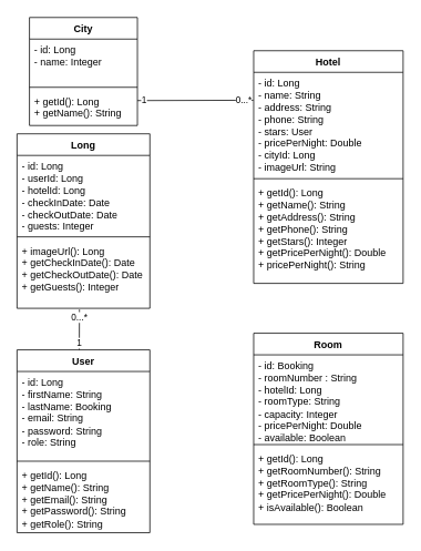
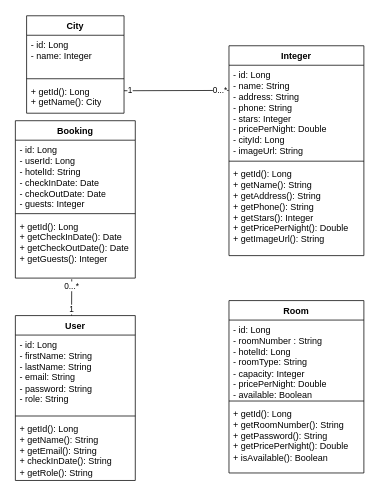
  <mxCell id="0" />
  <mxCell id="1" parent="0" />
  <mxCell id="2" value="City                         " style="swimlane;fontStyle=1;align=center;verticalAlign=top;childLayout=stackLayout;horizontal=1;startSize=26;horizontalStack=0;resizeParent=1;resizeParentMax=0;resizeLast=0;collapsible=1;marginBottom=0;whiteSpace=wrap;html=1;" parent="1" vertex="1"><mxGeometry x="35" y="20" width="130" height="130" as="geometry" /></mxCell>
  <mxCell id="3" value="- id: Long   &lt;div&gt;- &lt;span class=&quot;hljs-type&quot;&gt;name&lt;/span&gt;: Integer&amp;nbsp;&amp;nbsp;&lt;/div&gt;" style="text;strokeColor=none;fillColor=none;align=left;verticalAlign=top;spacingLeft=4;spacingRight=4;overflow=hidden;rotatable=0;points=[[0,0.5],[1,0.5]];portConstraint=eastwest;whiteSpace=wrap;html=1;" parent="2" vertex="1"><mxGeometry y="26" width="130" height="54" as="geometry" /></mxCell>
  <mxCell id="4" value="" style="line;strokeWidth=1;fillColor=none;align=left;verticalAlign=middle;spacingTop=-1;spacingLeft=3;spacingRight=3;rotatable=0;labelPosition=right;points=[];portConstraint=eastwest;strokeColor=inherit;" parent="2" vertex="1"><mxGeometry y="80" width="130" height="8" as="geometry" /></mxCell>
- <mxCell id="5" value="+ getId(): Long&lt;br&gt;+ getName(): String" style="text;strokeColor=none;fillColor=none;align=left;verticalAlign=top;spacingLeft=4;spacingRight=4;overflow=hidden;rotatable=0;points=[[0,0.5],[1,0.5]];portConstraint=eastwest;whiteSpace=wrap;html=1;" parent="2" vertex="1"><mxGeometry y="88" width="130" height="42" as="geometry" /></mxCell>
- <mxCell id="6" value="Hotel                         " style="swimlane;fontStyle=1;align=center;verticalAlign=top;childLayout=stackLayout;horizontal=1;startSize=26;horizontalStack=0;resizeParent=1;resizeParentMax=0;resizeLast=0;collapsible=1;marginBottom=0;whiteSpace=wrap;html=1;" parent="1" vertex="1"><mxGeometry x="305" y="60" width="180" height="280" as="geometry" /></mxCell>
- <mxCell id="7" value="- id: Long&lt;div&gt;- &lt;span class=&quot;hljs-type&quot;&gt;name&lt;/span&gt;: String&lt;/div&gt;&lt;div&gt;- address: String&lt;/div&gt;&lt;div&gt;- phone: String&lt;div&gt;- stars:&amp;nbsp;&lt;span class=&quot;hljs-type&quot;&gt;User&lt;/span&gt;&lt;div&gt;- pricePerNight:&amp;nbsp;&lt;span class=&quot;hljs-type&quot;&gt;Double&lt;/span&gt;&amp;nbsp;&lt;div&gt;- cityId: Long&amp;nbsp;&lt;/div&gt;&lt;/div&gt;&lt;/div&gt;&lt;/div&gt;&lt;div&gt;-&amp;nbsp;imageUrl: String&lt;/div&gt;" style="text;strokeColor=none;fillColor=none;align=left;verticalAlign=top;spacingLeft=4;spacingRight=4;overflow=hidden;rotatable=0;points=[[0,0.5],[1,0.5]];portConstraint=eastwest;whiteSpace=wrap;html=1;" parent="6" vertex="1"><mxGeometry y="26" width="180" height="124" as="geometry" /></mxCell>
+ <mxCell id="5" value="+ getId(): Long&lt;br&gt;+ getName(): City" style="text;strokeColor=none;fillColor=none;align=left;verticalAlign=top;spacingLeft=4;spacingRight=4;overflow=hidden;rotatable=0;points=[[0,0.5],[1,0.5]];portConstraint=eastwest;whiteSpace=wrap;html=1;" parent="2" vertex="1"><mxGeometry y="88" width="130" height="42" as="geometry" /></mxCell>
+ <mxCell id="6" value="Integer                         " style="swimlane;fontStyle=1;align=center;verticalAlign=top;childLayout=stackLayout;horizontal=1;startSize=26;horizontalStack=0;resizeParent=1;resizeParentMax=0;resizeLast=0;collapsible=1;marginBottom=0;whiteSpace=wrap;html=1;" parent="1" vertex="1"><mxGeometry x="305" y="60" width="180" height="280" as="geometry" /></mxCell>
+ <mxCell id="7" value="- id: Long&lt;div&gt;- &lt;span class=&quot;hljs-type&quot;&gt;name&lt;/span&gt;: String&lt;/div&gt;&lt;div&gt;- address: String&lt;/div&gt;&lt;div&gt;- phone: String&lt;div&gt;- stars:&amp;nbsp;&lt;span class=&quot;hljs-type&quot;&gt;Integer&lt;/span&gt;&lt;div&gt;- pricePerNight:&amp;nbsp;&lt;span class=&quot;hljs-type&quot;&gt;Double&lt;/span&gt;&amp;nbsp;&lt;div&gt;- cityId: Long&amp;nbsp;&lt;/div&gt;&lt;/div&gt;&lt;/div&gt;&lt;/div&gt;&lt;div&gt;-&amp;nbsp;imageUrl: String&lt;/div&gt;" style="text;strokeColor=none;fillColor=none;align=left;verticalAlign=top;spacingLeft=4;spacingRight=4;overflow=hidden;rotatable=0;points=[[0,0.5],[1,0.5]];portConstraint=eastwest;whiteSpace=wrap;html=1;" parent="6" vertex="1"><mxGeometry y="26" width="180" height="124" as="geometry" /></mxCell>
  <mxCell id="8" value="" style="line;strokeWidth=1;fillColor=none;align=left;verticalAlign=middle;spacingTop=-1;spacingLeft=3;spacingRight=3;rotatable=0;labelPosition=right;points=[];portConstraint=eastwest;strokeColor=inherit;" parent="6" vertex="1"><mxGeometry y="150" width="180" height="8" as="geometry" /></mxCell>
- <mxCell id="9" value="+ getId(): Long&lt;div&gt;+ getName(): String&lt;/div&gt;&lt;div&gt;+ getAddress(): String&lt;/div&gt;&lt;div&gt;+ getPhone(): String&lt;/div&gt;&lt;div&gt;+ getStars(): &lt;span class=&quot;hljs-type&quot;&gt;Integer&lt;/span&gt;&lt;/div&gt;&lt;div&gt;+ getPricePerNight(): &lt;span class=&quot;hljs-type&quot;&gt;Double&lt;/span&gt;&lt;/div&gt;&lt;div&gt;&lt;span class=&quot;hljs-type&quot;&gt;+ pricePerNight(): String&lt;/span&gt;&lt;/div&gt;" style="text;strokeColor=none;fillColor=none;align=left;verticalAlign=top;spacingLeft=4;spacingRight=4;overflow=hidden;rotatable=0;points=[[0,0.5],[1,0.5]];portConstraint=eastwest;whiteSpace=wrap;html=1;" parent="6" vertex="1"><mxGeometry y="158" width="180" height="122" as="geometry" /></mxCell>
+ <mxCell id="9" value="+ getId(): Long&lt;div&gt;+ getName(): String&lt;/div&gt;&lt;div&gt;+ getAddress(): String&lt;/div&gt;&lt;div&gt;+ getPhone(): String&lt;/div&gt;&lt;div&gt;+ getStars(): &lt;span class=&quot;hljs-type&quot;&gt;Integer&lt;/span&gt;&lt;/div&gt;&lt;div&gt;+ getPricePerNight(): &lt;span class=&quot;hljs-type&quot;&gt;Double&lt;/span&gt;&lt;/div&gt;&lt;div&gt;&lt;span class=&quot;hljs-type&quot;&gt;+ getImageUrl(): String&lt;/span&gt;&lt;/div&gt;" style="text;strokeColor=none;fillColor=none;align=left;verticalAlign=top;spacingLeft=4;spacingRight=4;overflow=hidden;rotatable=0;points=[[0,0.5],[1,0.5]];portConstraint=eastwest;whiteSpace=wrap;html=1;" parent="6" vertex="1"><mxGeometry y="158" width="180" height="122" as="geometry" /></mxCell>
  <mxCell id="10" value="" style="endArrow=none;html=1;rounded=0;entryX=-0.002;entryY=0.271;entryDx=0;entryDy=0;entryPerimeter=0;" parent="1" target="7" edge="1"><mxGeometry width="50" height="50" relative="1" as="geometry"><mxPoint x="165" y="120" as="sourcePoint" /><mxPoint x="275" y="110" as="targetPoint" /></mxGeometry></mxCell>
  <mxCell id="11" value="0...*" style="edgeLabel;html=1;align=center;verticalAlign=middle;resizable=0;points=[];" parent="10" vertex="1" connectable="0"><mxGeometry x="0.838" y="1" relative="1" as="geometry"><mxPoint as="offset" /></mxGeometry></mxCell>
  <mxCell id="12" value="1" style="edgeLabel;html=1;align=center;verticalAlign=middle;resizable=0;points=[];" parent="10" vertex="1" connectable="0"><mxGeometry x="-0.88" y="1" relative="1" as="geometry"><mxPoint as="offset" /></mxGeometry></mxCell>
  <mxCell id="13" value="Room                         " style="swimlane;fontStyle=1;align=center;verticalAlign=top;childLayout=stackLayout;horizontal=1;startSize=26;horizontalStack=0;resizeParent=1;resizeParentMax=0;resizeLast=0;collapsible=1;marginBottom=0;whiteSpace=wrap;html=1;" parent="1" vertex="1"><mxGeometry x="305" y="400" width="180" height="230" as="geometry" /></mxCell>
- <mxCell id="14" value="- id: Booking&lt;div&gt;-&amp;nbsp;roomNumber : String&lt;br&gt;&lt;div&gt;- hotelId: Long&lt;/div&gt;&lt;div&gt;- roomType: String&lt;/div&gt;&lt;div&gt;-&amp;nbsp;&lt;span style=&quot;background-color: transparent; color: light-dark(rgb(0, 0, 0), rgb(255, 255, 255));&quot;&gt;capacity&lt;/span&gt;&lt;span style=&quot;background-color: transparent; color: light-dark(rgb(0, 0, 0), rgb(255, 255, 255));&quot;&gt;:&amp;nbsp;&lt;/span&gt;&lt;span style=&quot;background-color: transparent;&quot;&gt;Integer&lt;/span&gt;&lt;/div&gt;&lt;div&gt;- pricePerNight: &lt;span class=&quot;hljs-type&quot;&gt;Double&lt;/span&gt;&lt;/div&gt;&lt;div&gt;- available: &lt;span class=&quot;hljs-type&quot;&gt;Boolean&lt;/span&gt;&lt;/div&gt;&lt;/div&gt;" style="text;strokeColor=none;fillColor=none;align=left;verticalAlign=top;spacingLeft=4;spacingRight=4;overflow=hidden;rotatable=0;points=[[0,0.5],[1,0.5]];portConstraint=eastwest;whiteSpace=wrap;html=1;" parent="13" vertex="1"><mxGeometry y="26" width="180" height="104" as="geometry" /></mxCell>
+ <mxCell id="14" value="- id: Long&lt;div&gt;-&amp;nbsp;roomNumber : String&lt;br&gt;&lt;div&gt;- hotelId: Long&lt;/div&gt;&lt;div&gt;- roomType: String&lt;/div&gt;&lt;div&gt;-&amp;nbsp;&lt;span style=&quot;background-color: transparent; color: light-dark(rgb(0, 0, 0), rgb(255, 255, 255));&quot;&gt;capacity&lt;/span&gt;&lt;span style=&quot;background-color: transparent; color: light-dark(rgb(0, 0, 0), rgb(255, 255, 255));&quot;&gt;:&amp;nbsp;&lt;/span&gt;&lt;span style=&quot;background-color: transparent;&quot;&gt;Integer&lt;/span&gt;&lt;/div&gt;&lt;div&gt;- pricePerNight: &lt;span class=&quot;hljs-type&quot;&gt;Double&lt;/span&gt;&lt;/div&gt;&lt;div&gt;- available: &lt;span class=&quot;hljs-type&quot;&gt;Boolean&lt;/span&gt;&lt;/div&gt;&lt;/div&gt;" style="text;strokeColor=none;fillColor=none;align=left;verticalAlign=top;spacingLeft=4;spacingRight=4;overflow=hidden;rotatable=0;points=[[0,0.5],[1,0.5]];portConstraint=eastwest;whiteSpace=wrap;html=1;" parent="13" vertex="1"><mxGeometry y="26" width="180" height="104" as="geometry" /></mxCell>
  <mxCell id="15" value="" style="line;strokeWidth=1;fillColor=none;align=left;verticalAlign=middle;spacingTop=-1;spacingLeft=3;spacingRight=3;rotatable=0;labelPosition=right;points=[];portConstraint=eastwest;strokeColor=inherit;" parent="13" vertex="1"><mxGeometry y="130" width="180" height="8" as="geometry" /></mxCell>
- <mxCell id="16" value="+ getId(): Long&lt;div&gt;+ getRoomNumber(): String&lt;br&gt;&lt;div&gt;+ getRoomType(): String&lt;/div&gt;&lt;div&gt;+ getPricePerNight(): &lt;span class=&quot;hljs-type&quot;&gt;Double&lt;/span&gt;&lt;/div&gt;&lt;div&gt;+ isAvailable(): &lt;span class=&quot;hljs-type&quot;&gt;Boolean&lt;/span&gt;&lt;/div&gt;&lt;/div&gt;" style="text;strokeColor=none;fillColor=none;align=left;verticalAlign=top;spacingLeft=4;spacingRight=4;overflow=hidden;rotatable=0;points=[[0,0.5],[1,0.5]];portConstraint=eastwest;whiteSpace=wrap;html=1;" parent="13" vertex="1"><mxGeometry y="138" width="180" height="92" as="geometry" /></mxCell>
+ <mxCell id="16" value="+ getId(): Long&lt;div&gt;+ getRoomNumber(): String&lt;br&gt;&lt;div&gt;+ getPassword(): String&lt;/div&gt;&lt;div&gt;+ getPricePerNight(): &lt;span class=&quot;hljs-type&quot;&gt;Double&lt;/span&gt;&lt;/div&gt;&lt;div&gt;+ isAvailable(): &lt;span class=&quot;hljs-type&quot;&gt;Boolean&lt;/span&gt;&lt;/div&gt;&lt;/div&gt;" style="text;strokeColor=none;fillColor=none;align=left;verticalAlign=top;spacingLeft=4;spacingRight=4;overflow=hidden;rotatable=0;points=[[0,0.5],[1,0.5]];portConstraint=eastwest;whiteSpace=wrap;html=1;" parent="13" vertex="1"><mxGeometry y="138" width="180" height="92" as="geometry" /></mxCell>
  <mxCell id="17" value="&lt;span class=&quot;hljs-keyword&quot;&gt;User&lt;/span&gt;" style="swimlane;fontStyle=1;align=center;verticalAlign=top;childLayout=stackLayout;horizontal=1;startSize=26;horizontalStack=0;resizeParent=1;resizeParentMax=0;resizeLast=0;collapsible=1;marginBottom=0;whiteSpace=wrap;html=1;" parent="1" vertex="1"><mxGeometry x="20" y="420" width="160" height="220" as="geometry" /></mxCell>
- <mxCell id="18" value="- id: Long&lt;br&gt;- firstN&lt;span class=&quot;hljs-type&quot;&gt;ame&lt;/span&gt;: String&lt;div&gt;- lastName: Booking&lt;br&gt;- email: String&lt;br&gt;- &lt;span class=&quot;hljs-keyword&quot;&gt;password&lt;/span&gt;: String&lt;br&gt;- &lt;span class=&quot;hljs-keyword&quot;&gt;role&lt;/span&gt;: String&lt;/div&gt;" style="text;strokeColor=none;fillColor=none;align=left;verticalAlign=top;spacingLeft=4;spacingRight=4;overflow=hidden;rotatable=0;points=[[0,0.5],[1,0.5]];portConstraint=eastwest;whiteSpace=wrap;html=1;" parent="17" vertex="1"><mxGeometry y="26" width="160" height="104" as="geometry" /></mxCell>
+ <mxCell id="18" value="- id: Long&lt;br&gt;- firstN&lt;span class=&quot;hljs-type&quot;&gt;ame&lt;/span&gt;: String&lt;div&gt;- lastName: String&lt;br&gt;- email: String&lt;br&gt;- &lt;span class=&quot;hljs-keyword&quot;&gt;password&lt;/span&gt;: String&lt;br&gt;- &lt;span class=&quot;hljs-keyword&quot;&gt;role&lt;/span&gt;: String&lt;/div&gt;" style="text;strokeColor=none;fillColor=none;align=left;verticalAlign=top;spacingLeft=4;spacingRight=4;overflow=hidden;rotatable=0;points=[[0,0.5],[1,0.5]];portConstraint=eastwest;whiteSpace=wrap;html=1;" parent="17" vertex="1"><mxGeometry y="26" width="160" height="104" as="geometry" /></mxCell>
  <mxCell id="19" value="" style="line;strokeWidth=1;fillColor=none;align=left;verticalAlign=middle;spacingTop=-1;spacingLeft=3;spacingRight=3;rotatable=0;labelPosition=right;points=[];portConstraint=eastwest;strokeColor=inherit;" parent="17" vertex="1"><mxGeometry y="130" width="160" height="8" as="geometry" /></mxCell>
- <mxCell id="20" value="+ getId(): Long&lt;div&gt;+ getName(): String&lt;/div&gt;&lt;div&gt;+ getEmail(): String&lt;/div&gt;&lt;div&gt;+ getPassword(): String&lt;/div&gt;&lt;div&gt;+ getRole(): String   &lt;/div&gt;" style="text;strokeColor=none;fillColor=none;align=left;verticalAlign=top;spacingLeft=4;spacingRight=4;overflow=hidden;rotatable=0;points=[[0,0.5],[1,0.5]];portConstraint=eastwest;whiteSpace=wrap;html=1;" parent="17" vertex="1"><mxGeometry y="138" width="160" height="82" as="geometry" /></mxCell>
- <mxCell id="21" value="Long                        " style="swimlane;fontStyle=1;align=center;verticalAlign=top;childLayout=stackLayout;horizontal=1;startSize=26;horizontalStack=0;resizeParent=1;resizeParentMax=0;resizeLast=0;collapsible=1;marginBottom=0;whiteSpace=wrap;html=1;" parent="1" vertex="1"><mxGeometry x="20" y="160" width="160" height="210" as="geometry" /></mxCell>
- <mxCell id="22" value="- id: Long&amp;nbsp;&lt;div&gt;- userId: Long&lt;/div&gt;&lt;div&gt;- hotelId: Long&lt;/div&gt;&lt;div&gt;- checkInDate: &lt;span class=&quot;hljs-type&quot;&gt;Date&lt;/span&gt;&lt;/div&gt;&lt;div&gt;- checkOutDate: &lt;span class=&quot;hljs-type&quot;&gt;Date&lt;/span&gt;&lt;/div&gt;&lt;div&gt;- guests: &lt;span class=&quot;hljs-type&quot;&gt;Integer&lt;/span&gt;&lt;/div&gt;" style="text;strokeColor=none;fillColor=none;align=left;verticalAlign=top;spacingLeft=4;spacingRight=4;overflow=hidden;rotatable=0;points=[[0,0.5],[1,0.5]];portConstraint=eastwest;whiteSpace=wrap;html=1;" parent="21" vertex="1"><mxGeometry y="26" width="160" height="94" as="geometry" /></mxCell>
+ <mxCell id="20" value="+ getId(): Long&lt;div&gt;+ getName(): String&lt;/div&gt;&lt;div&gt;+ getEmail(): String&lt;/div&gt;&lt;div&gt;+ checkInDate(): String&lt;/div&gt;&lt;div&gt;+ getRole(): String   &lt;/div&gt;" style="text;strokeColor=none;fillColor=none;align=left;verticalAlign=top;spacingLeft=4;spacingRight=4;overflow=hidden;rotatable=0;points=[[0,0.5],[1,0.5]];portConstraint=eastwest;whiteSpace=wrap;html=1;" parent="17" vertex="1"><mxGeometry y="138" width="160" height="82" as="geometry" /></mxCell>
+ <mxCell id="21" value="Booking                        " style="swimlane;fontStyle=1;align=center;verticalAlign=top;childLayout=stackLayout;horizontal=1;startSize=26;horizontalStack=0;resizeParent=1;resizeParentMax=0;resizeLast=0;collapsible=1;marginBottom=0;whiteSpace=wrap;html=1;" parent="1" vertex="1"><mxGeometry x="20" y="160" width="160" height="210" as="geometry" /></mxCell>
+ <mxCell id="22" value="- id: Long&amp;nbsp;&lt;div&gt;- userId: Long&lt;/div&gt;&lt;div&gt;- hotelId: String&lt;/div&gt;&lt;div&gt;- checkInDate: &lt;span class=&quot;hljs-type&quot;&gt;Date&lt;/span&gt;&lt;/div&gt;&lt;div&gt;- checkOutDate: &lt;span class=&quot;hljs-type&quot;&gt;Date&lt;/span&gt;&lt;/div&gt;&lt;div&gt;- guests: &lt;span class=&quot;hljs-type&quot;&gt;Integer&lt;/span&gt;&lt;/div&gt;" style="text;strokeColor=none;fillColor=none;align=left;verticalAlign=top;spacingLeft=4;spacingRight=4;overflow=hidden;rotatable=0;points=[[0,0.5],[1,0.5]];portConstraint=eastwest;whiteSpace=wrap;html=1;" parent="21" vertex="1"><mxGeometry y="26" width="160" height="94" as="geometry" /></mxCell>
  <mxCell id="23" value="" style="line;strokeWidth=1;fillColor=none;align=left;verticalAlign=middle;spacingTop=-1;spacingLeft=3;spacingRight=3;rotatable=0;labelPosition=right;points=[];portConstraint=eastwest;strokeColor=inherit;" parent="21" vertex="1"><mxGeometry y="120" width="160" height="8" as="geometry" /></mxCell>
- <mxCell id="24" value="+ imageUrl(): Long&amp;nbsp;&lt;div&gt;+ getCheckInDate(): &lt;span class=&quot;hljs-type&quot;&gt;Date&lt;/span&gt;&lt;/div&gt;&lt;div&gt;+ getCheckOutDate(): &lt;span class=&quot;hljs-type&quot;&gt;Date&lt;/span&gt;&amp;nbsp;&lt;/div&gt;&lt;div&gt;+ getGuests(): &lt;span class=&quot;hljs-type&quot;&gt;Integer&lt;/span&gt;&lt;/div&gt;" style="text;strokeColor=none;fillColor=none;align=left;verticalAlign=top;spacingLeft=4;spacingRight=4;overflow=hidden;rotatable=0;points=[[0,0.5],[1,0.5]];portConstraint=eastwest;whiteSpace=wrap;html=1;" parent="21" vertex="1"><mxGeometry y="128" width="160" height="82" as="geometry" /></mxCell>
+ <mxCell id="24" value="+ getId(): Long&amp;nbsp;&lt;div&gt;+ getCheckInDate(): &lt;span class=&quot;hljs-type&quot;&gt;Date&lt;/span&gt;&lt;/div&gt;&lt;div&gt;+ getCheckOutDate(): &lt;span class=&quot;hljs-type&quot;&gt;Date&lt;/span&gt;&amp;nbsp;&lt;/div&gt;&lt;div&gt;+ getGuests(): &lt;span class=&quot;hljs-type&quot;&gt;Integer&lt;/span&gt;&lt;/div&gt;" style="text;strokeColor=none;fillColor=none;align=left;verticalAlign=top;spacingLeft=4;spacingRight=4;overflow=hidden;rotatable=0;points=[[0,0.5],[1,0.5]];portConstraint=eastwest;whiteSpace=wrap;html=1;" parent="21" vertex="1"><mxGeometry y="128" width="160" height="82" as="geometry" /></mxCell>
  <mxCell id="25" value="" style="endArrow=none;html=1;rounded=0;entryX=0.47;entryY=1.018;entryDx=0;entryDy=0;entryPerimeter=0;" parent="1" target="24" edge="1"><mxGeometry width="50" height="50" relative="1" as="geometry"><mxPoint x="95" y="420" as="sourcePoint" /><mxPoint x="145" y="370" as="targetPoint" /></mxGeometry></mxCell>
  <mxCell id="26" value="1" style="edgeLabel;html=1;align=center;verticalAlign=middle;resizable=0;points=[];" parent="25" vertex="1" connectable="0"><mxGeometry x="-0.65" y="1" relative="1" as="geometry"><mxPoint as="offset" /></mxGeometry></mxCell>
  <mxCell id="27" value="0...*" style="edgeLabel;html=1;align=center;verticalAlign=middle;resizable=0;points=[];" parent="25" vertex="1" connectable="0"><mxGeometry x="0.613" y="1" relative="1" as="geometry"><mxPoint as="offset" /></mxGeometry></mxCell>
